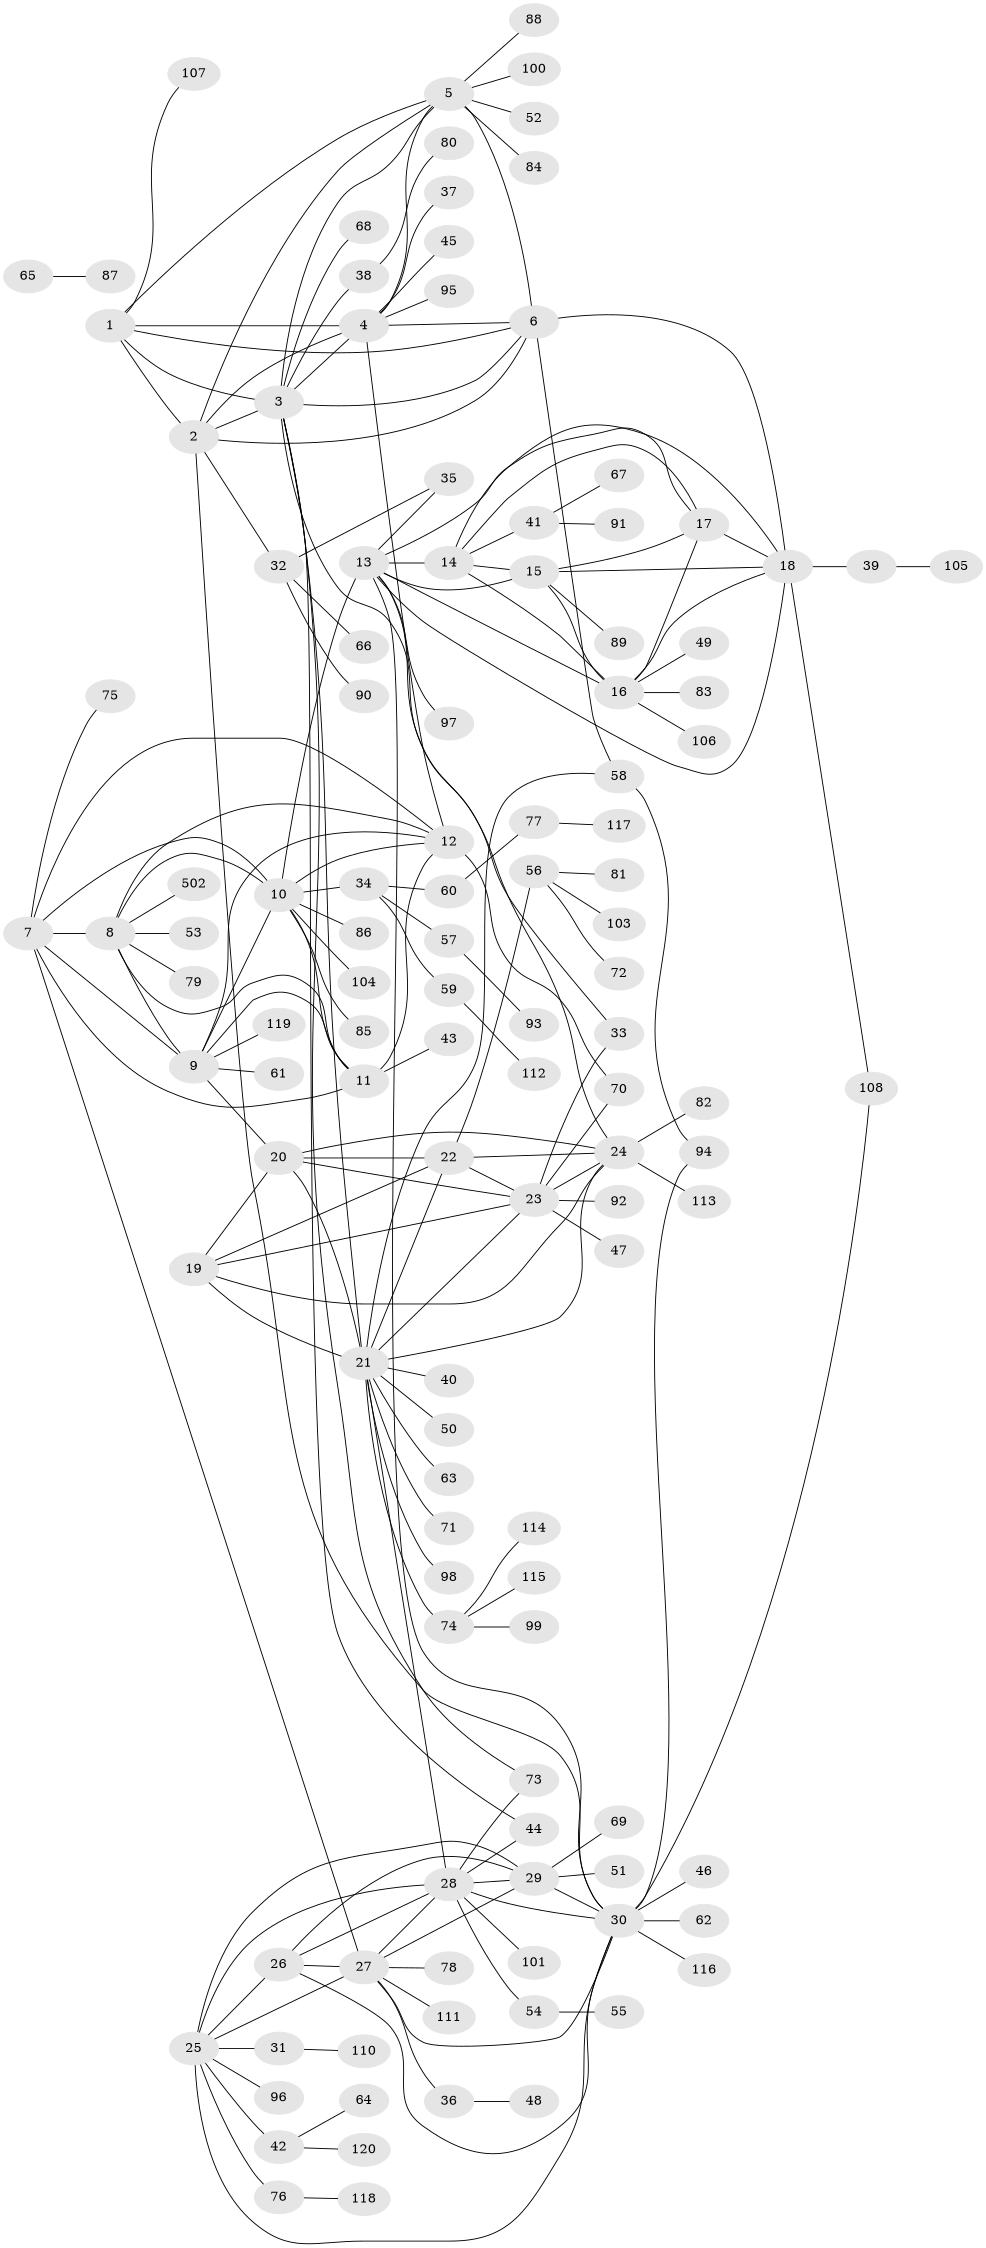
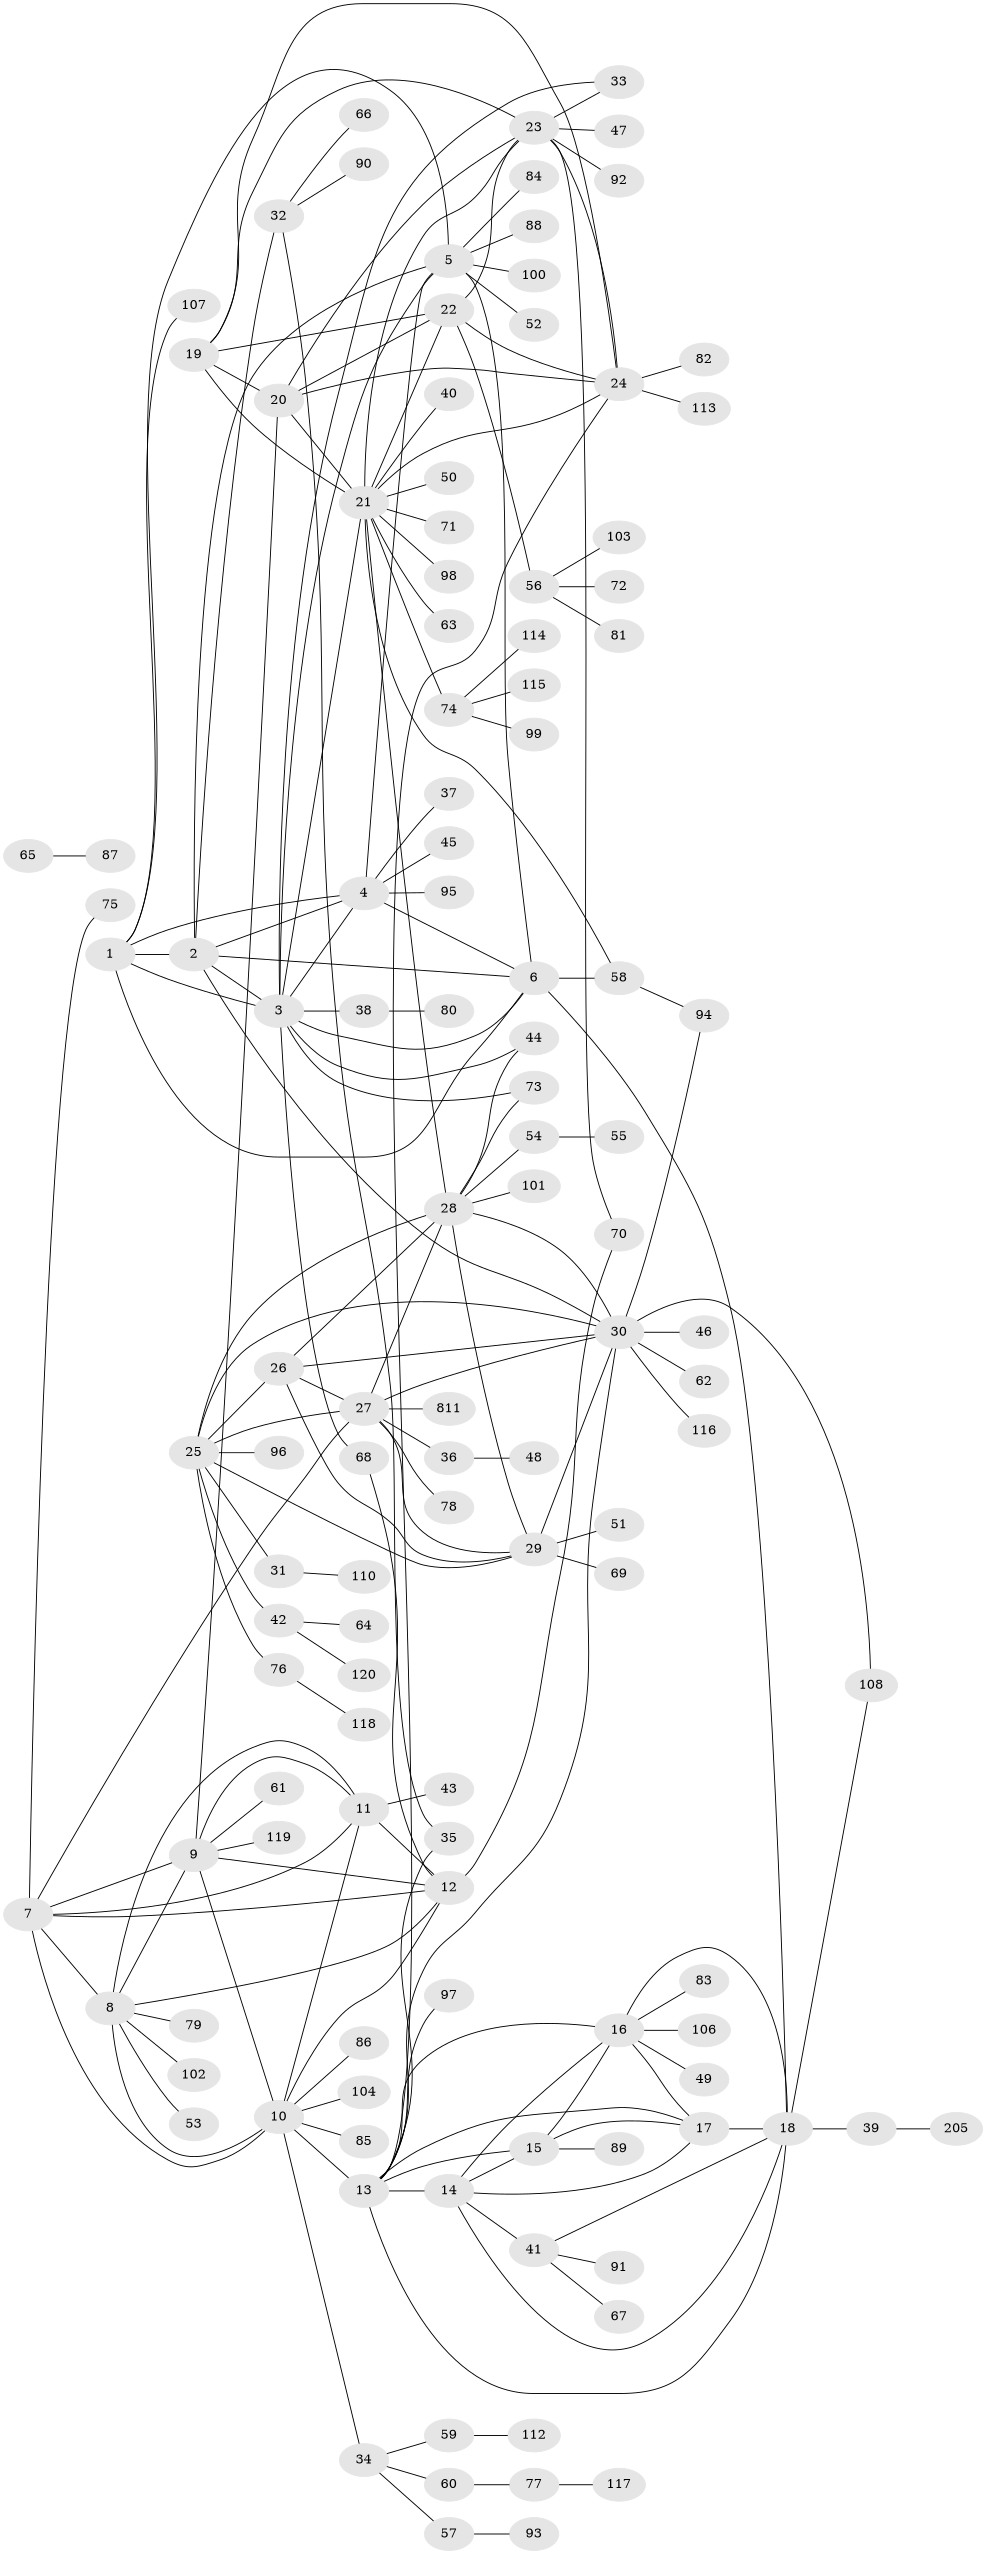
  graph {
    rankdir=LR
    node [color=gray90 style=filled]
    1
    2
    3
    4
    5
    6
    107
    30
    32
    21
    33
    38
    44
    68
    73
    12
    37
    45
    95
    52
    84
    88
    100
    18
    58
    108
    46
    62
    94
    116
    35
    66
    90
    24
    22
    23
    28
    40
    50
    63
    71
    74
    98
    80
    70
    39
    7
    8
    9
    10
    11
    27
    75
    53
    79
-   102 [label=502]
+   102
    20
    61
    119
    13
    34
    85
    86
    104
    43
    29
    36
    78
-   111
+   111 [label=811]
    14
    15
    16
    17
    97
    57
    59
    60
    41
    89
    49
    83
    106
    82
    113
    67
    91
-   105
+   105 [label=205]
    19
    56
    47
    92
    54
    101
    99
    114
    115
    72
    81
    103
    65
    87
    25
    26
    31
    42
    76
    96
    51
    69
    110
    64
    120
    118
    48
    55
    93
    112
    77
    117
    1 -- 2
    1 -- 3
    1 -- 4
    1 -- 5
    1 -- 6
    1 -- 107
    2 -- 3
    2 -- 4
    2 -- 5
    2 -- 6
    2 -- 30
    2 -- 32
    3 -- 4
    3 -- 5
    3 -- 6
    3 -- 21
    3 -- 33
    3 -- 38
    3 -- 44
    3 -- 68
    3 -- 73
    4 -- 5
    4 -- 6
-   4 -- 12
+   68 -- 12
    4 -- 37
    4 -- 45
    4 -- 95
    5 -- 6
    5 -- 52
    5 -- 84
    5 -- 88
    5 -- 100
    6 -- 18
    6 -- 58
    30 -- 108
    30 -- 46
    30 -- 62
    30 -- 94
    30 -- 116
    32 -- 35
    32 -- 66
    32 -- 90
    21 -- 58
    21 -- 24
    21 -- 22
    21 -- 23
    21 -- 28
    21 -- 40
    21 -- 50
    21 -- 63
    21 -- 71
    21 -- 74
    21 -- 98
    38 -- 80
    12 -- 70
    18 -- 108
    18 -- 39
    58 -- 94
    24 -- 82
    24 -- 113
    22 -- 24
    22 -- 23
    22 -- 56
    23 -- 33
    23 -- 24
    23 -- 70
    23 -- 47
    23 -- 92
    28 -- 30
    28 -- 44
    28 -- 73
    28 -- 29
    28 -- 54
    28 -- 101
    74 -- 99
    74 -- 114
    74 -- 115
    39 -- 105
    7 -- 12
    7 -- 8
    7 -- 9
    7 -- 10
    7 -- 11
    7 -- 27
    7 -- 75
    8 -- 12
    8 -- 9
    8 -- 10
    8 -- 11
    8 -- 53
    8 -- 79
    8 -- 102
    9 -- 12
    9 -- 10
    9 -- 11
    9 -- 20
    9 -- 61
    9 -- 119
    10 -- 12
    10 -- 11
    10 -- 13
    10 -- 34
    10 -- 85
    10 -- 86
    10 -- 104
    11 -- 12
    11 -- 43
    27 -- 30
    27 -- 28
    27 -- 29
    27 -- 36
    27 -- 78
    27 -- 111
    20 -- 21
    20 -- 24
    20 -- 22
    20 -- 23
    13 -- 30
    13 -- 18
    13 -- 35
    13 -- 24
    13 -- 14
    13 -- 15
    13 -- 16
    13 -- 17
    13 -- 97
    34 -- 57
    34 -- 59
    34 -- 60
    29 -- 30
    29 -- 51
    29 -- 69
    36 -- 48
    14 -- 18
    14 -- 15
    14 -- 16
    14 -- 17
    14 -- 41
-   15 -- 18
+   41 -- 18
    15 -- 16
    15 -- 17
    15 -- 89
    16 -- 18
    16 -- 17
    16 -- 49
    16 -- 83
    16 -- 106
    17 -- 18
    57 -- 93
    59 -- 112
    60 -- 77
    41 -- 67
    41 -- 91
    19 -- 21
    19 -- 24
    19 -- 22
    19 -- 23
    19 -- 20
    56 -- 72
    56 -- 81
    56 -- 103
    54 -- 55
    65 -- 87
    25 -- 30
    25 -- 28
    25 -- 27
    25 -- 29
    25 -- 26
    25 -- 31
    25 -- 42
    25 -- 76
    25 -- 96
    26 -- 30
    26 -- 28
    26 -- 27
    26 -- 29
    31 -- 110
    42 -- 64
    42 -- 120
    76 -- 118
    77 -- 117
  }
